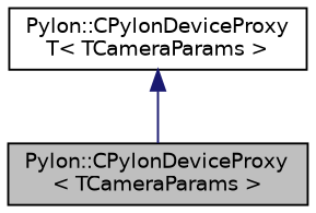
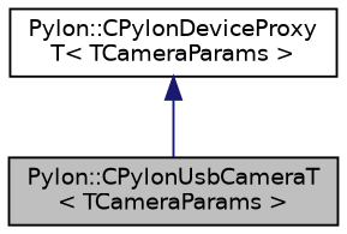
  digraph {
    node [color=black fontname=Helvetica fontsize=10 shape=box style=filled]
-   n1 [fillcolor=grey75 fontcolor=black height=0.2 label="Pylon::CPylonDeviceProxy\l\< TCameraParams \>" width=0.4]
+   n1 [fillcolor=grey75 fontcolor=black height=0.2 label="Pylon::CPylonUsbCameraT\l\< TCameraParams \>" width=0.4]
    n2 [fillcolor=white height=0.2 label="Pylon::CPylonDeviceProxy\lT\< TCameraParams \>" width=0.4]
    n2 -> n1 [color=midnightblue dir=back fontname=Helvetica fontsize=10 labelfontname=Helvetica labelfontsize=10 style=solid]
  }
